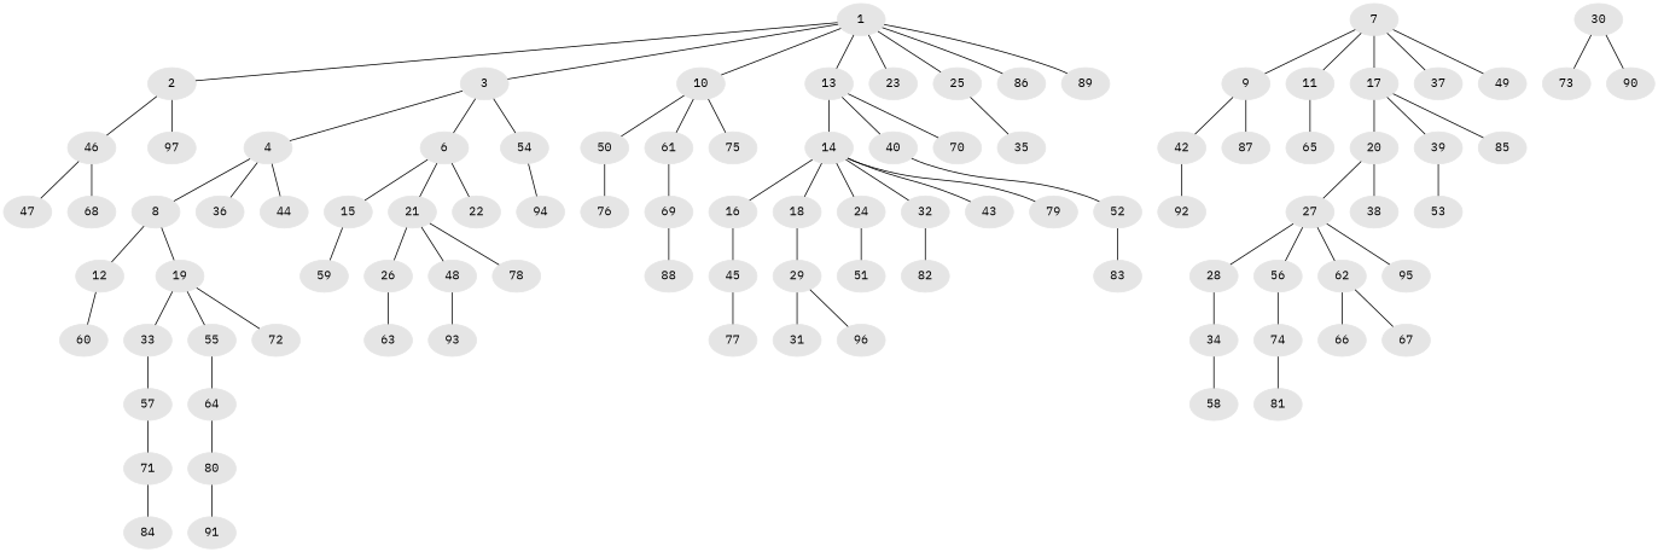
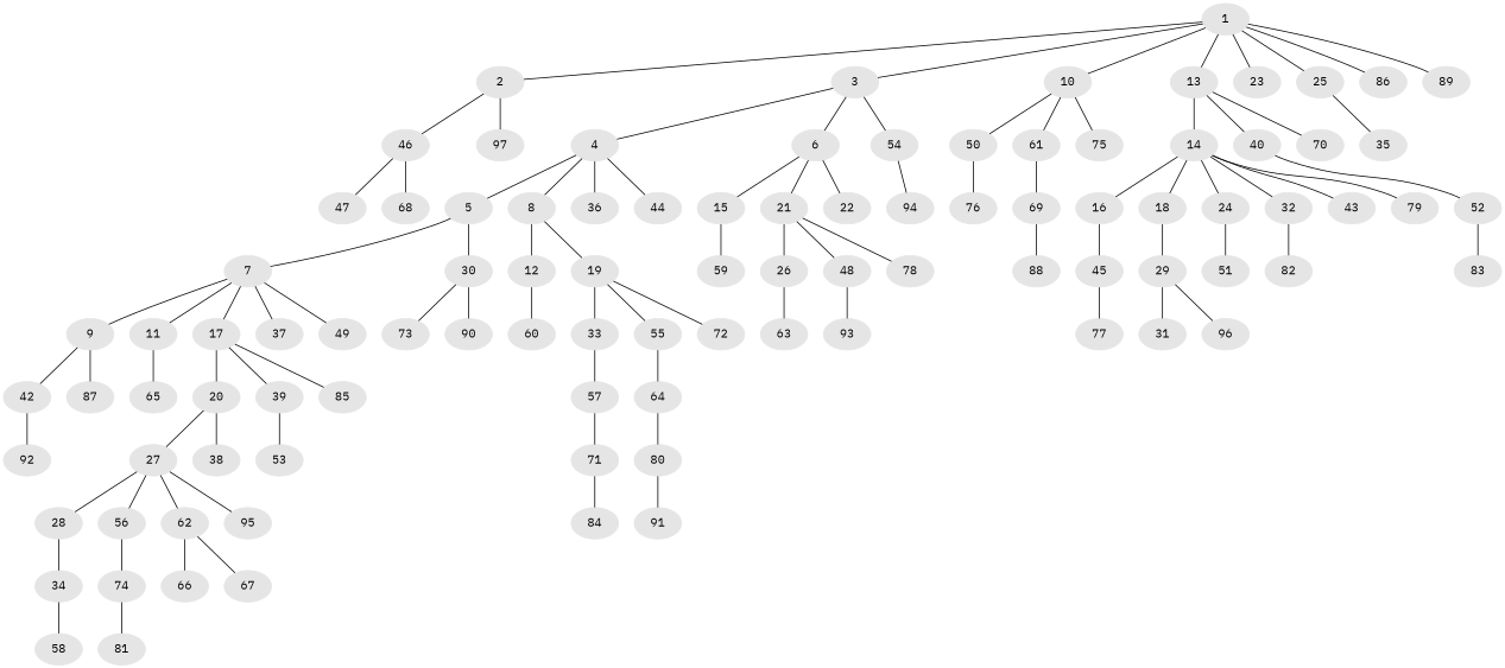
  graph {
    fontname="IBM Plex Mono"
    node [color=gray90 fontname="IBM Plex Mono" style=filled]
    edge [fontname="IBM Plex Mono"]
    1
    2
    3
    10
    13
    23
    25
    86
    89
    46
    97
    4
    6
    54
    50
    61
    75
    14
    40
    70
    35
    47
    68
+   5
    8
    36
    44
    15
    21
    22
    94
    7
    30
    12
    19
    9
    11
    17
    37
    49
    73
    90
    59
    26
    48
    78
    42
    87
    65
    20
    39
    85
    60
    33
    55
    72
    92
    76
    69
    16
    18
    24
    32
    43
    79
    52
    45
    29
    51
    82
    77
    27
    38
    53
    31
    96
    57
    64
    28
    56
    62
    95
    63
    93
    34
    74
    66
    67
    58
    71
    83
    80
    81
    84
    88
    91
    1 -- 2
    1 -- 3
    1 -- 10
    1 -- 13
    1 -- 23
    1 -- 25
    1 -- 86
    1 -- 89
    2 -- 46
    2 -- 97
    3 -- 4
    3 -- 6
    3 -- 54
    10 -- 50
    10 -- 61
    10 -- 75
    13 -- 14
    13 -- 40
    13 -- 70
    25 -- 35
    46 -- 47
    46 -- 68
+   4 -- 5
    4 -- 8
    4 -- 36
    4 -- 44
    6 -- 15
    6 -- 21
    6 -- 22
    54 -- 94
    50 -- 76
    61 -- 69
    14 -- 16
    14 -- 18
    14 -- 24
    14 -- 32
    14 -- 43
    14 -- 79
    40 -- 52
+   5 -- 7
+   5 -- 30
    8 -- 12
    8 -- 19
    15 -- 59
    21 -- 26
    21 -- 48
    21 -- 78
    7 -- 9
    7 -- 11
    7 -- 17
    7 -- 37
    7 -- 49
    30 -- 73
    30 -- 90
    12 -- 60
    19 -- 33
    19 -- 55
    19 -- 72
    9 -- 42
    9 -- 87
    11 -- 65
    17 -- 20
    17 -- 39
    17 -- 85
    26 -- 63
    48 -- 93
    42 -- 92
    20 -- 27
    20 -- 38
    39 -- 53
    33 -- 57
    55 -- 64
    69 -- 88
    16 -- 45
    18 -- 29
    24 -- 51
    32 -- 82
    52 -- 83
    45 -- 77
    29 -- 31
    29 -- 96
    27 -- 28
    27 -- 56
    27 -- 62
    27 -- 95
    57 -- 71
    64 -- 80
    28 -- 34
    56 -- 74
    62 -- 66
    62 -- 67
    34 -- 58
    74 -- 81
    71 -- 84
    80 -- 91
  }
